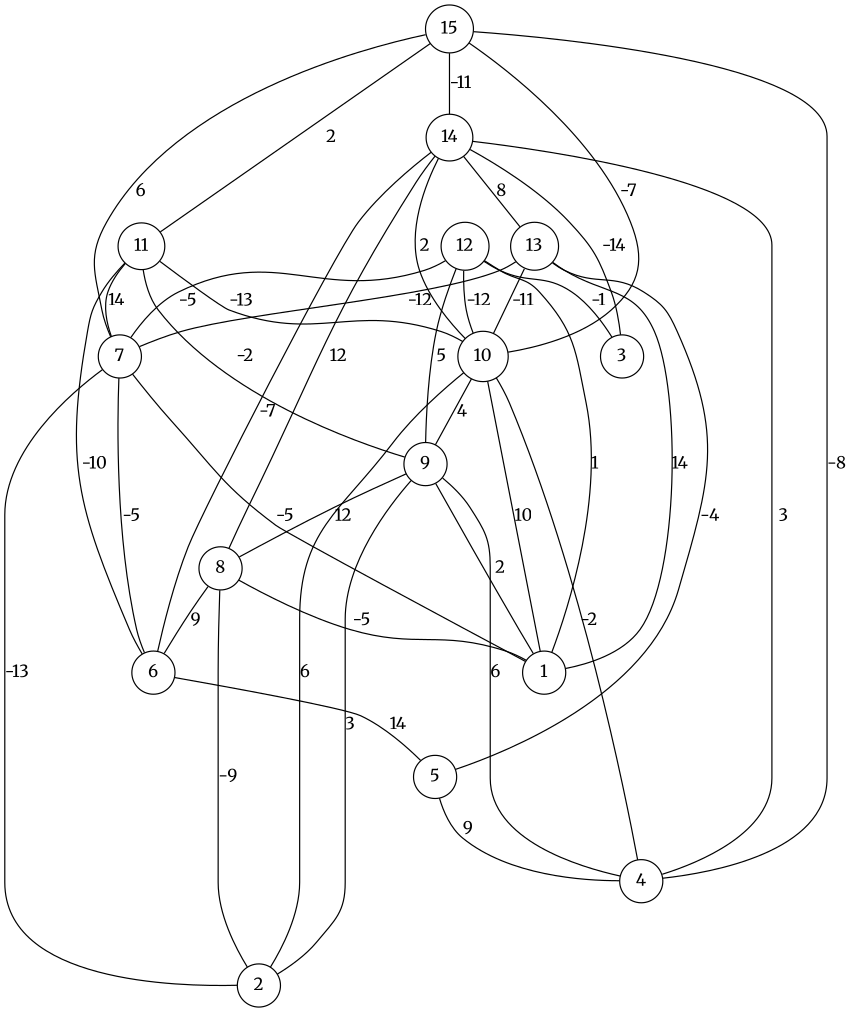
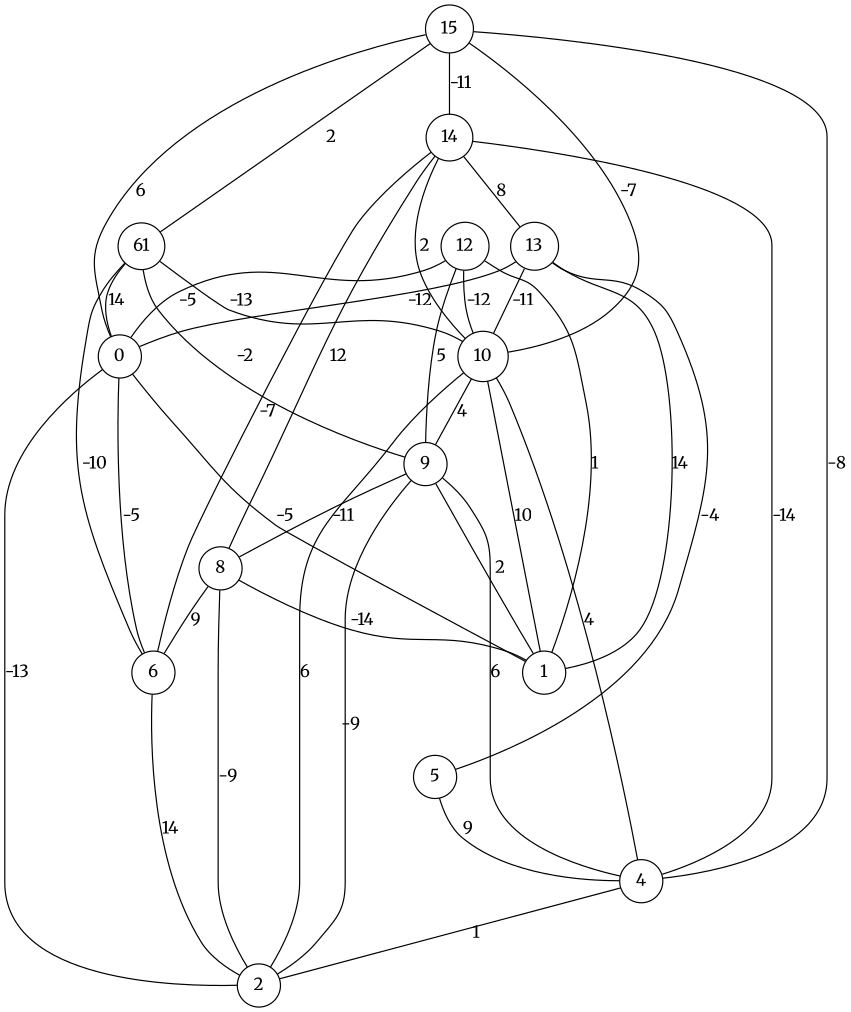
  graph {
    fontname=Merriweather
    node [fontname=Merriweather shape=circle]
    edge [fontname=Merriweather]
    15
    4
-   7
+   7 [label=0]
    10
-   11
+   11 [label=61]
    14
    2
    6
    1
    9
-   3
    8
    13
    5
    12
    15 -- 4 [label=-8]
    15 -- 7 [label=6]
    15 -- 10 [label=-7]
    15 -- 11 [label=2]
    15 -- 14 [label=-11]
+   4 -- 2 [label=1]
    7 -- 2 [label=-13]
    7 -- 6 [label=-5]
    7 -- 1 [label=-5]
-   10 -- 4 [label=-2]
+   10 -- 4 [label=4]
    10 -- 2 [label=6]
    10 -- 1 [label=10]
    10 -- 9 [label=4]
    11 -- 7 [label=14]
    11 -- 10 [label=-13]
    11 -- 6 [label=-10]
    11 -- 9 [label=-2]
-   14 -- 4 [label=3]
+   14 -- 4 [label=-14]
    14 -- 10 [label=2]
    14 -- 6 [label=-7]
-   14 -- 3 [label=-14]
    14 -- 8 [label=12]
    14 -- 13 [label=8]
-   6 -- 5 [label=14]
+   6 -- 2 [label=14]
    9 -- 4 [label=6]
-   9 -- 2 [label=3]
+   9 -- 2 [label=-9]
    9 -- 1 [label=2]
-   9 -- 8 [label=12]
+   9 -- 8 [label=-11]
    8 -- 2 [label=-9]
    8 -- 6 [label=9]
-   8 -- 1 [label=-5]
+   8 -- 1 [label=-14]
    13 -- 7 [label=-12]
    13 -- 10 [label=-11]
    13 -- 1 [label=14]
    13 -- 5 [label=-4]
    5 -- 4 [label=9]
    12 -- 7 [label=-5]
    12 -- 10 [label=-12]
    12 -- 1 [label=1]
    12 -- 9 [label=5]
-   12 -- 3 [label=-1]
  }
